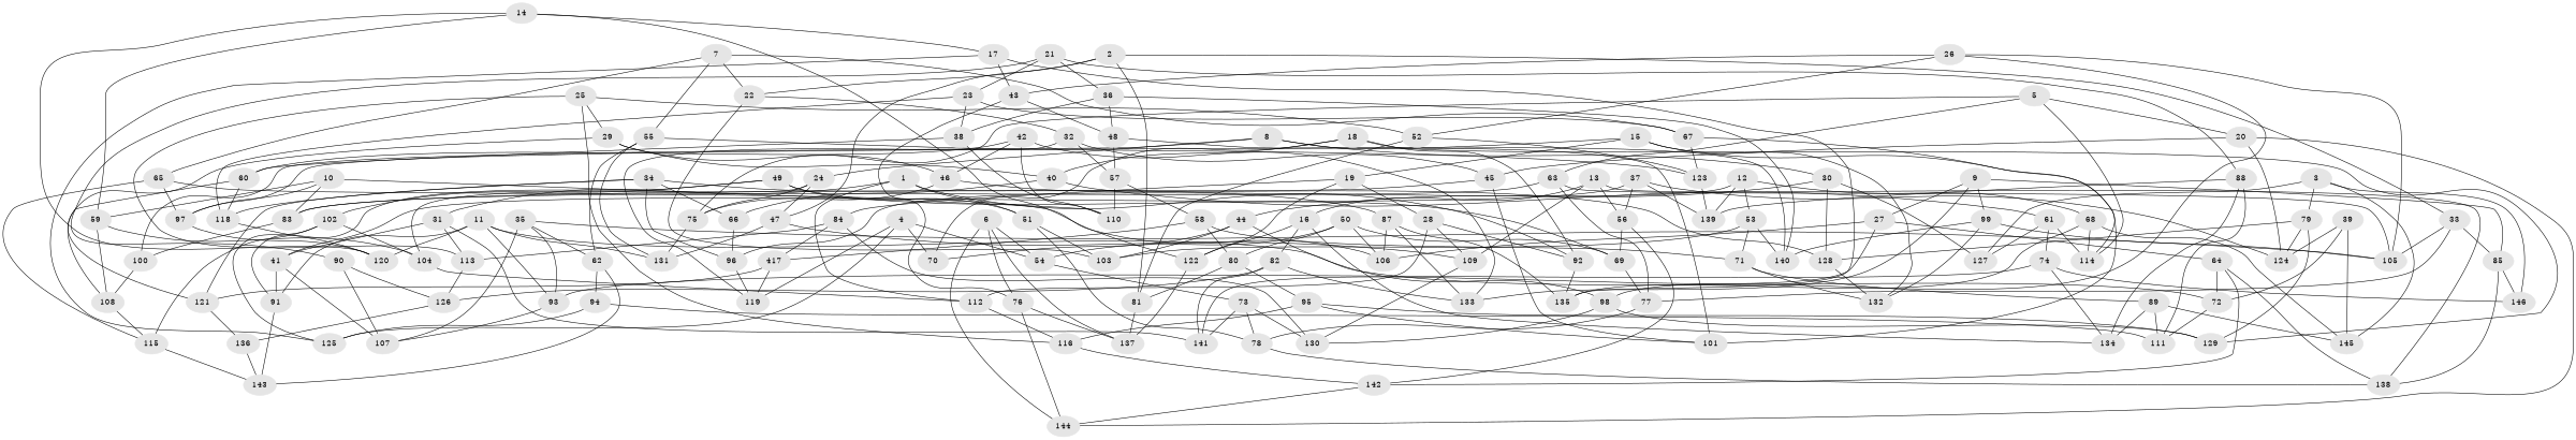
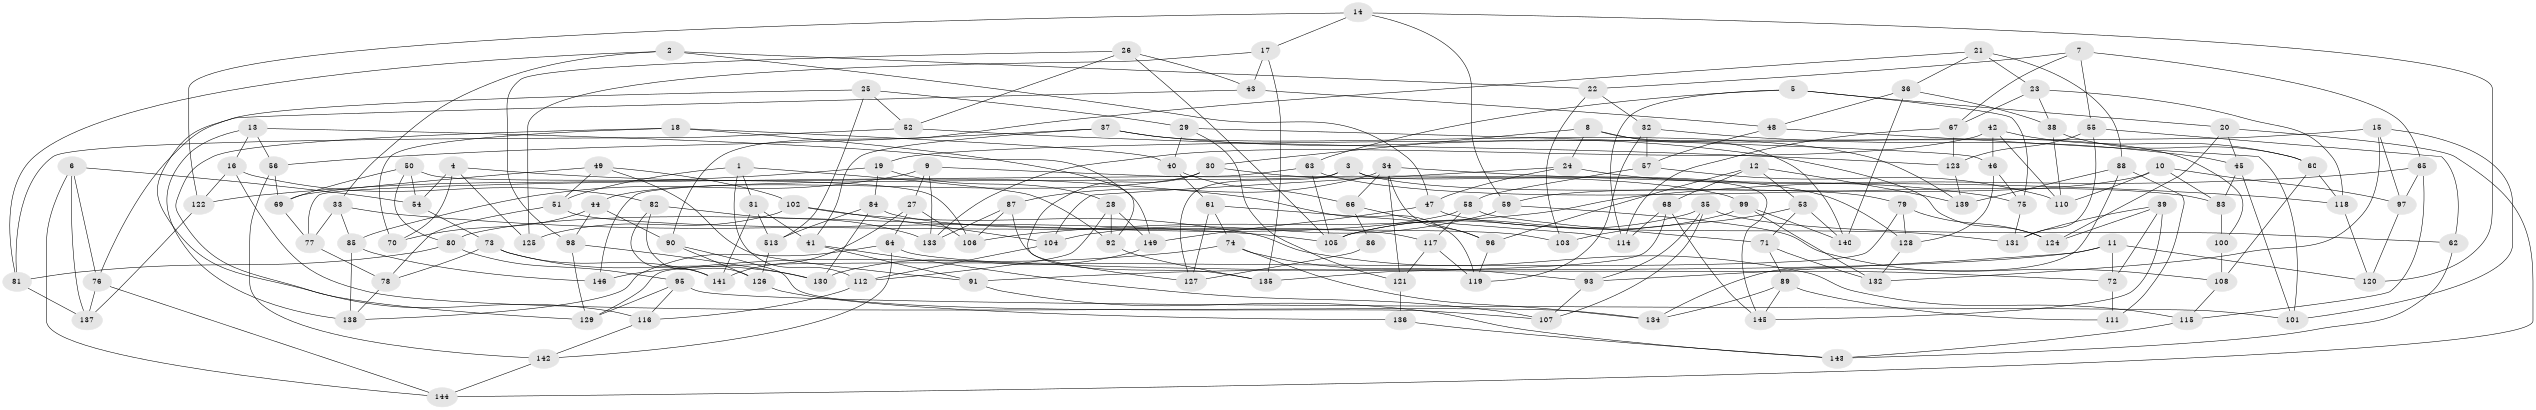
  graph {
    node [color=gray90 style=filled]
    1
    31
    51
    92
    112
-   113
+   113 [label=513]
    141
    41
    103
    78
    135
    116
    2
    22
    33
    47
    81
    32
    85
    77
    105
-   109
+   109 [label=149]
    131
    137
    3
    79
    127
    145
    146
    129
    124
    128
    4
    54
    70
    119
    125
    73
    5
    20
    63
    75
    114
    144
    45
    83
    6
    76
    7
    55
    65
    67
    62
    123
    97
    106
    115
    8
    24
    30
    100
    140
    104
    44
    108
    9
    27
    99
    133
    64
    138
    132
    10
    59
    110
    120
    11
    72
    91
    93
    111
    143
    107
    12
    53
    68
    96
    139
    71
    13
    16
    56
    122
    82
    134
    69
    142
    130
    14
    17
    43
    15
    19
    101
    28
    84
    126
    48
    18
    40
    66
    61
-   117 [label=417]
+   117
    21
    23
    36
    88
    90
    38
    118
    57
    60
    25
    29
    52
    46
    121
    26
    98
    136
    58
    34
    87
+   86
    35
-   94
    37
    39
    74
    42
    49
    102
    50
    80
    95
    89
    1 -- 31
    1 -- 51
    1 -- 92
    1 -- 112
    31 -- 113
    31 -- 141
    31 -- 41
    51 -- 103
    51 -- 78
    92 -- 135
    112 -- 116
    113 -- 126
    41 -- 91
    41 -- 107
    78 -- 138
    116 -- 142
    2 -- 22
    2 -- 33
    2 -- 47
    2 -- 81
    22 -- 103
    22 -- 32
    33 -- 85
    33 -- 77
    33 -- 105
    47 -- 109
    47 -- 131
    81 -- 137
    32 -- 119
    32 -- 45
    32 -- 57
    85 -- 146
    85 -- 138
    77 -- 78
    109 -- 130
    3 -- 79
    3 -- 127
    3 -- 145
    3 -- 146
    79 -- 129
    79 -- 124
    79 -- 128
    128 -- 132
    4 -- 54
    4 -- 70
    4 -- 119
    4 -- 125
    54 -- 73
    73 -- 141
    73 -- 78
    73 -- 130
    5 -- 20
    5 -- 63
    5 -- 75
    5 -- 114
    20 -- 124
    20 -- 144
    20 -- 45
    63 -- 77
    63 -- 105
    63 -- 83
    75 -- 131
    45 -- 83
    45 -- 101
    83 -- 100
    6 -- 137
    6 -- 54
    6 -- 144
    6 -- 76
    76 -- 137
    76 -- 144
    7 -- 22
    7 -- 55
    7 -- 65
    7 -- 67
    55 -- 131
    55 -- 62
    55 -- 123
    65 -- 97
    65 -- 106
    65 -- 115
    67 -- 114
    67 -- 123
    62 -- 143
-   62 -- 94
    123 -- 139
    97 -- 120
    115 -- 143
    8 -- 24
    8 -- 30
    8 -- 100
    8 -- 140
    24 -- 47
    24 -- 75
    24 -- 104
    30 -- 127
    30 -- 128
    30 -- 44
    100 -- 108
    104 -- 112
    44 -- 70
-   44 -- 103
+   44 -- 90
    44 -- 98
    108 -- 115
    9 -- 85
    9 -- 27
    9 -- 99
    9 -- 133
    27 -- 141
    27 -- 106
    27 -- 64
    99 -- 105
    99 -- 140
    99 -- 132
    64 -- 138
    64 -- 72
    64 -- 142
    10 -- 83
    10 -- 97
    10 -- 59
    10 -- 110
    59 -- 104
    59 -- 108
    11 -- 120
    11 -- 72
    11 -- 91
    11 -- 93
    72 -- 111
    91 -- 143
    93 -- 107
    12 -- 53
    12 -- 68
    12 -- 96
    12 -- 139
    53 -- 103
    53 -- 140
    53 -- 71
    68 -- 135
    68 -- 145
    68 -- 114
    96 -- 119
    71 -- 132
    71 -- 89
    13 -- 109
    13 -- 138
    13 -- 16
    13 -- 56
    16 -- 122
    16 -- 82
    16 -- 134
    56 -- 69
    56 -- 142
    122 -- 137
    82 -- 141
    82 -- 133
    82 -- 126
    69 -- 77
    142 -- 144
    14 -- 59
    14 -- 120
    14 -- 122
    14 -- 17
    17 -- 135
    17 -- 125
    17 -- 43
    43 -- 76
    43 -- 48
    15 -- 97
    15 -- 132
    15 -- 19
    15 -- 101
    19 -- 122
    19 -- 28
    19 -- 84
    28 -- 92
    28 -- 112
    28 -- 109
    84 -- 113
    84 -- 130
    84 -- 117
    126 -- 136
    48 -- 101
    48 -- 57
    18 -- 92
    18 -- 129
    18 -- 70
    18 -- 40
    40 -- 66
    40 -- 61
    66 -- 96
+   66 -- 86
    61 -- 127
    61 -- 114
    61 -- 74
    117 -- 119
    117 -- 121
    21 -- 23
    21 -- 36
    21 -- 88
    21 -- 90
    23 -- 67
    23 -- 38
    23 -- 118
    36 -- 140
    36 -- 48
    36 -- 38
    88 -- 111
    88 -- 139
    88 -- 134
    90 -- 107
    90 -- 126
    38 -- 110
    38 -- 60
    118 -- 120
    57 -- 110
    57 -- 58
    60 -- 108
    60 -- 118
    25 -- 113
    25 -- 116
    25 -- 29
    25 -- 52
    29 -- 40
    29 -- 46
    29 -- 121
    52 -- 81
    52 -- 123
    46 -- 128
    46 -- 75
    121 -- 136
    26 -- 105
    26 -- 43
    26 -- 52
    26 -- 98
    98 -- 129
    98 -- 130
    136 -- 143
    58 -- 71
    58 -- 117
    58 -- 80
    34 -- 96
    34 -- 66
    34 -- 118
    34 -- 121
    34 -- 87
    87 -- 135
    87 -- 106
    87 -- 133
+   86 -- 127
    35 -- 105
    35 -- 62
    35 -- 93
    35 -- 107
-   94 -- 125
-   94 -- 111
    37 -- 41
    37 -- 124
    37 -- 139
    37 -- 56
-   11 -- 131
+   39 -- 131
    39 -- 145
    39 -- 124
    39 -- 72
    74 -- 146
    74 -- 93
    74 -- 134
    42 -- 133
    42 -- 110
    42 -- 60
    42 -- 46
    49 -- 51
    49 -- 91
    49 -- 69
    49 -- 102
    102 -- 125
    102 -- 115
    102 -- 104
    50 -- 54
    50 -- 106
    50 -- 69
    50 -- 80
    80 -- 81
    80 -- 95
    95 -- 116
    95 -- 129
    95 -- 101
    89 -- 145
    89 -- 111
    89 -- 134
  }
